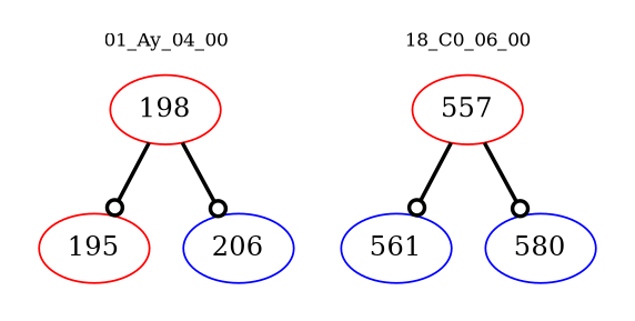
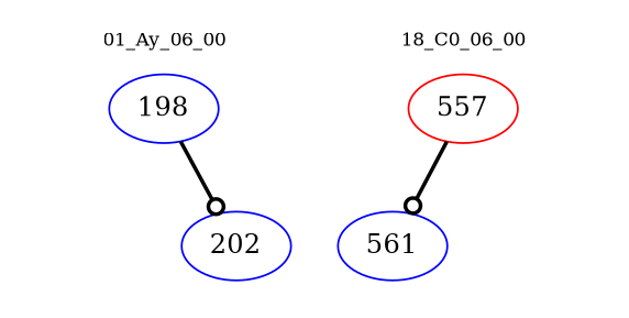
  digraph {
    node [color=red]
    edge [arrowhead=odot color=black style=bold]
-   n1 [label=198]
-   n2 [label=195]
-   n3 [color=blue label=206]
+   n1 [color=blue label=198]
+   n3 [color=blue label=202]
    n4 [label=557]
    n5 [color=blue label=561]
-   n6 [color=blue label=580]
    subgraph cluster_1 {
      color=white
      fontsize=10
-     label="01_Ay_04_00"
+     label="01_Ay_06_00"
      n1
-     n2
      n3
    }
    subgraph cluster_2 {
      color=white
      fontsize=10
      label="18_C0_06_00"
      n4
      n5
-     n6
    }
-   n1 -> n2
    n1 -> n3
    n4 -> n5
-   n4 -> n6
  }
